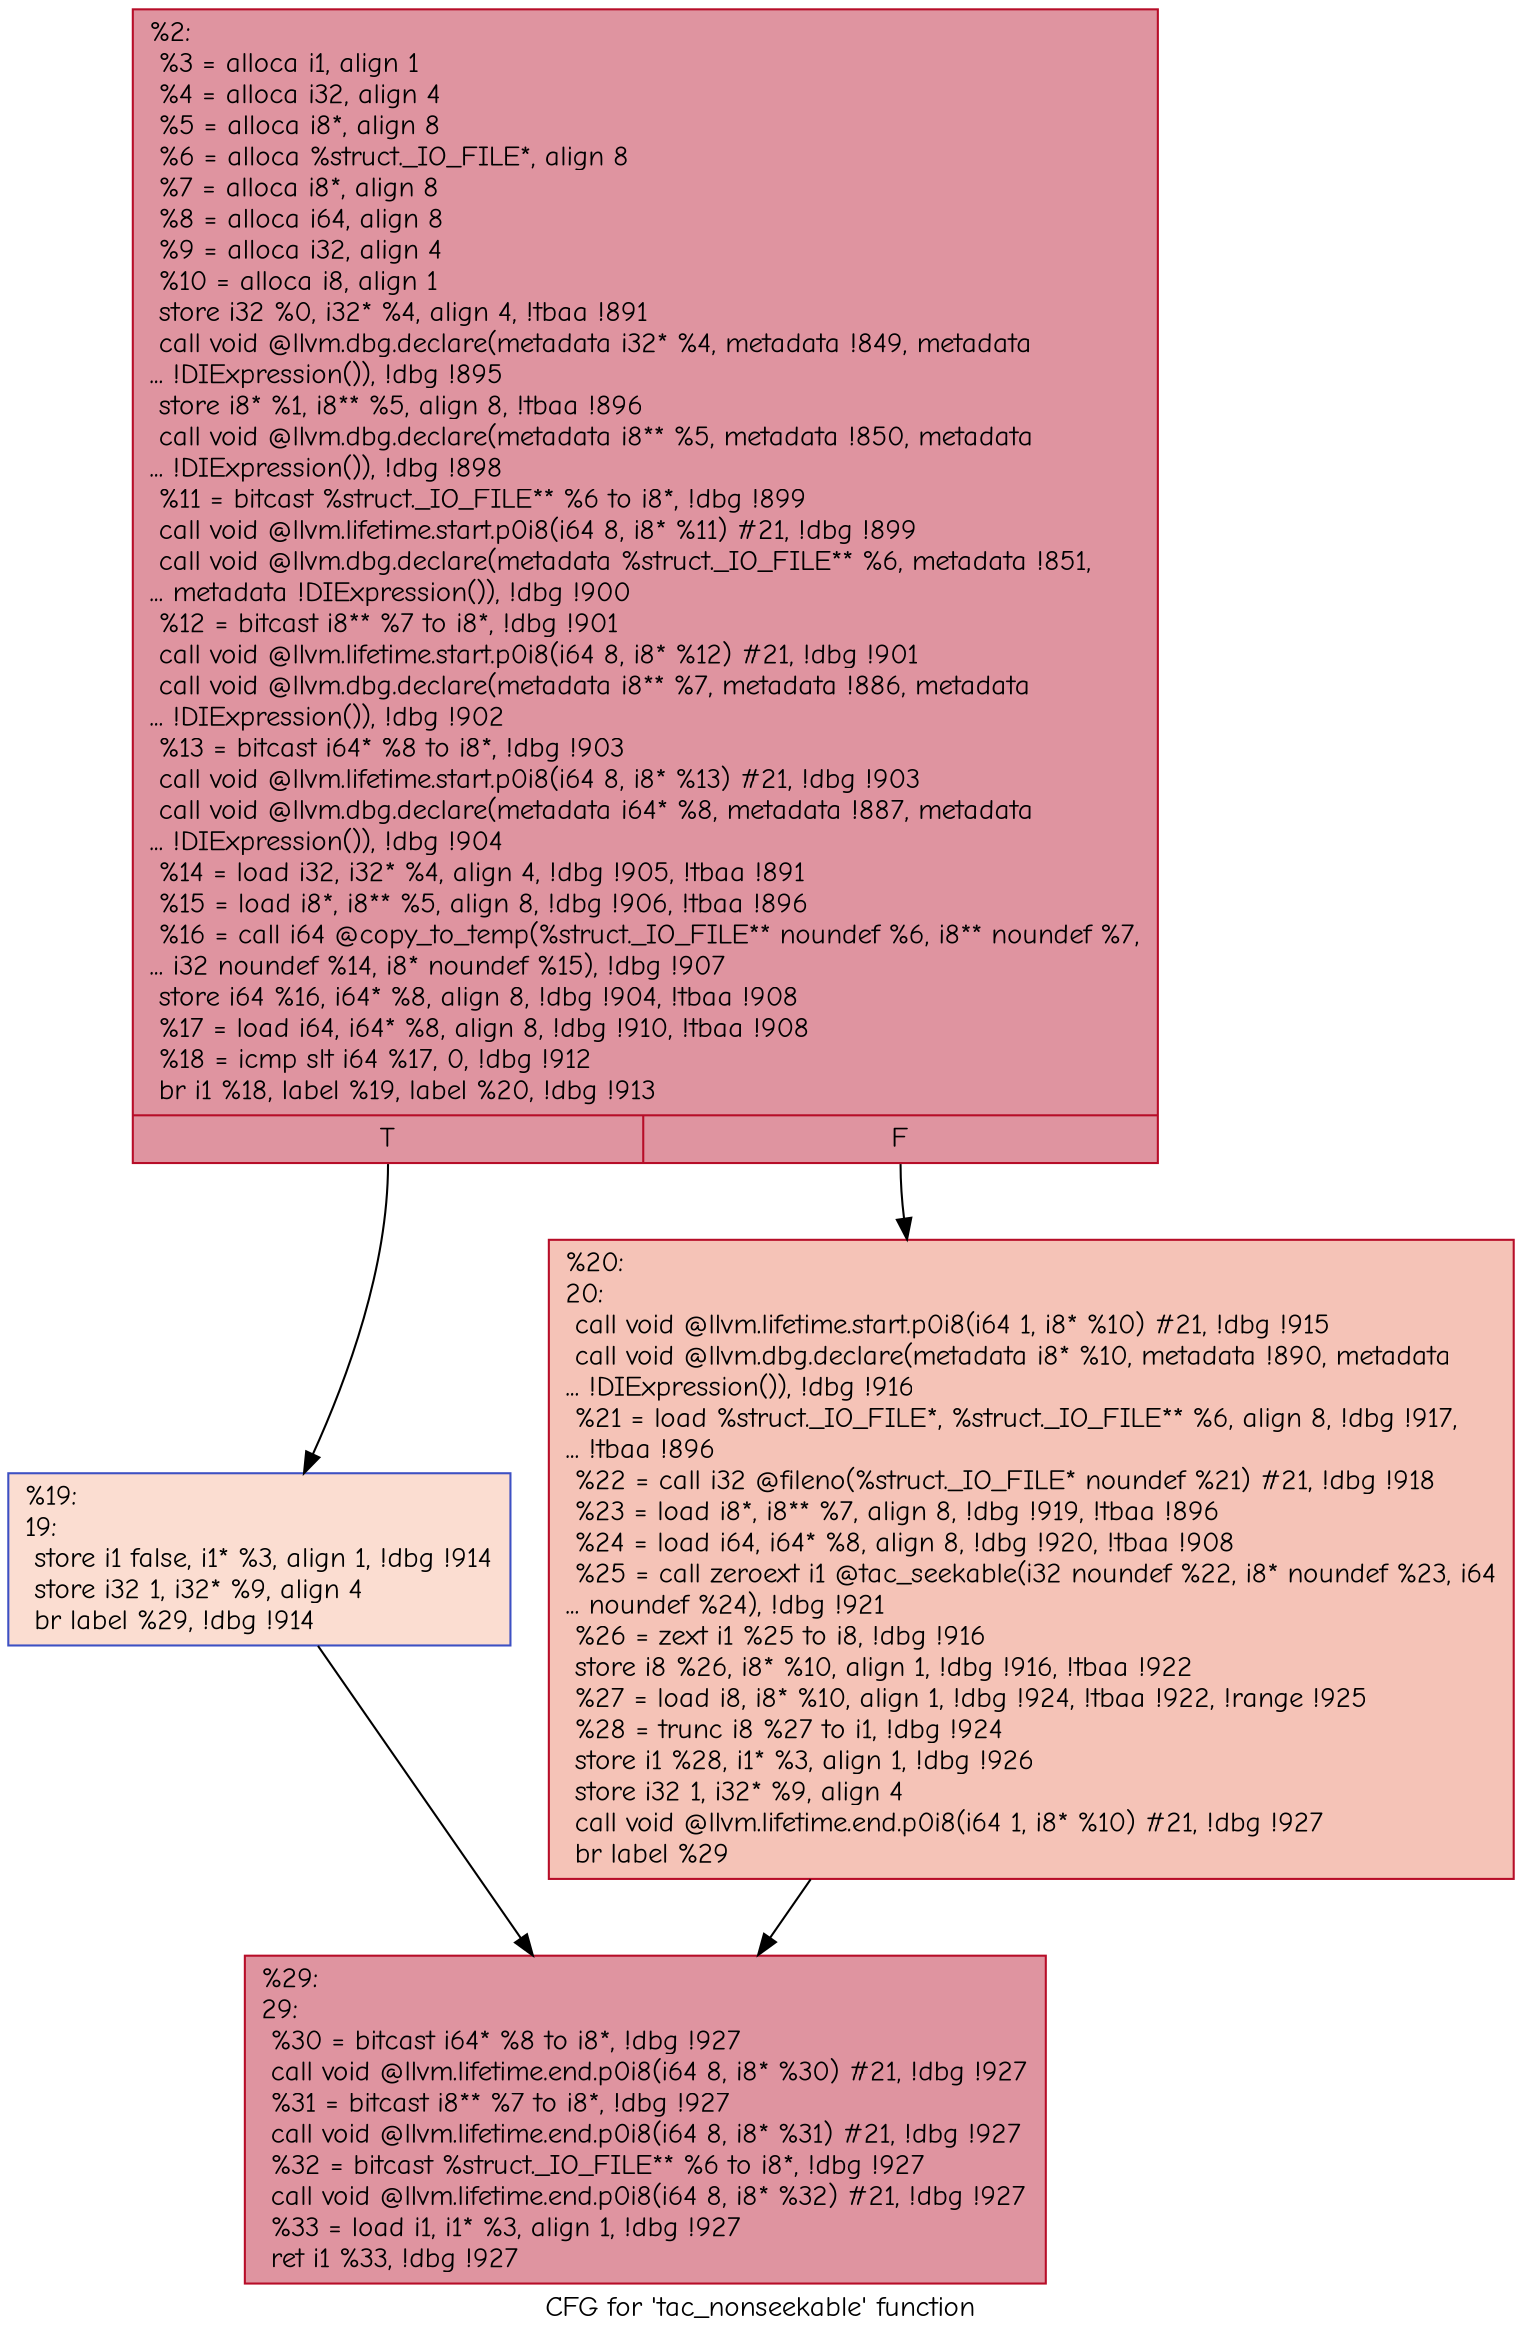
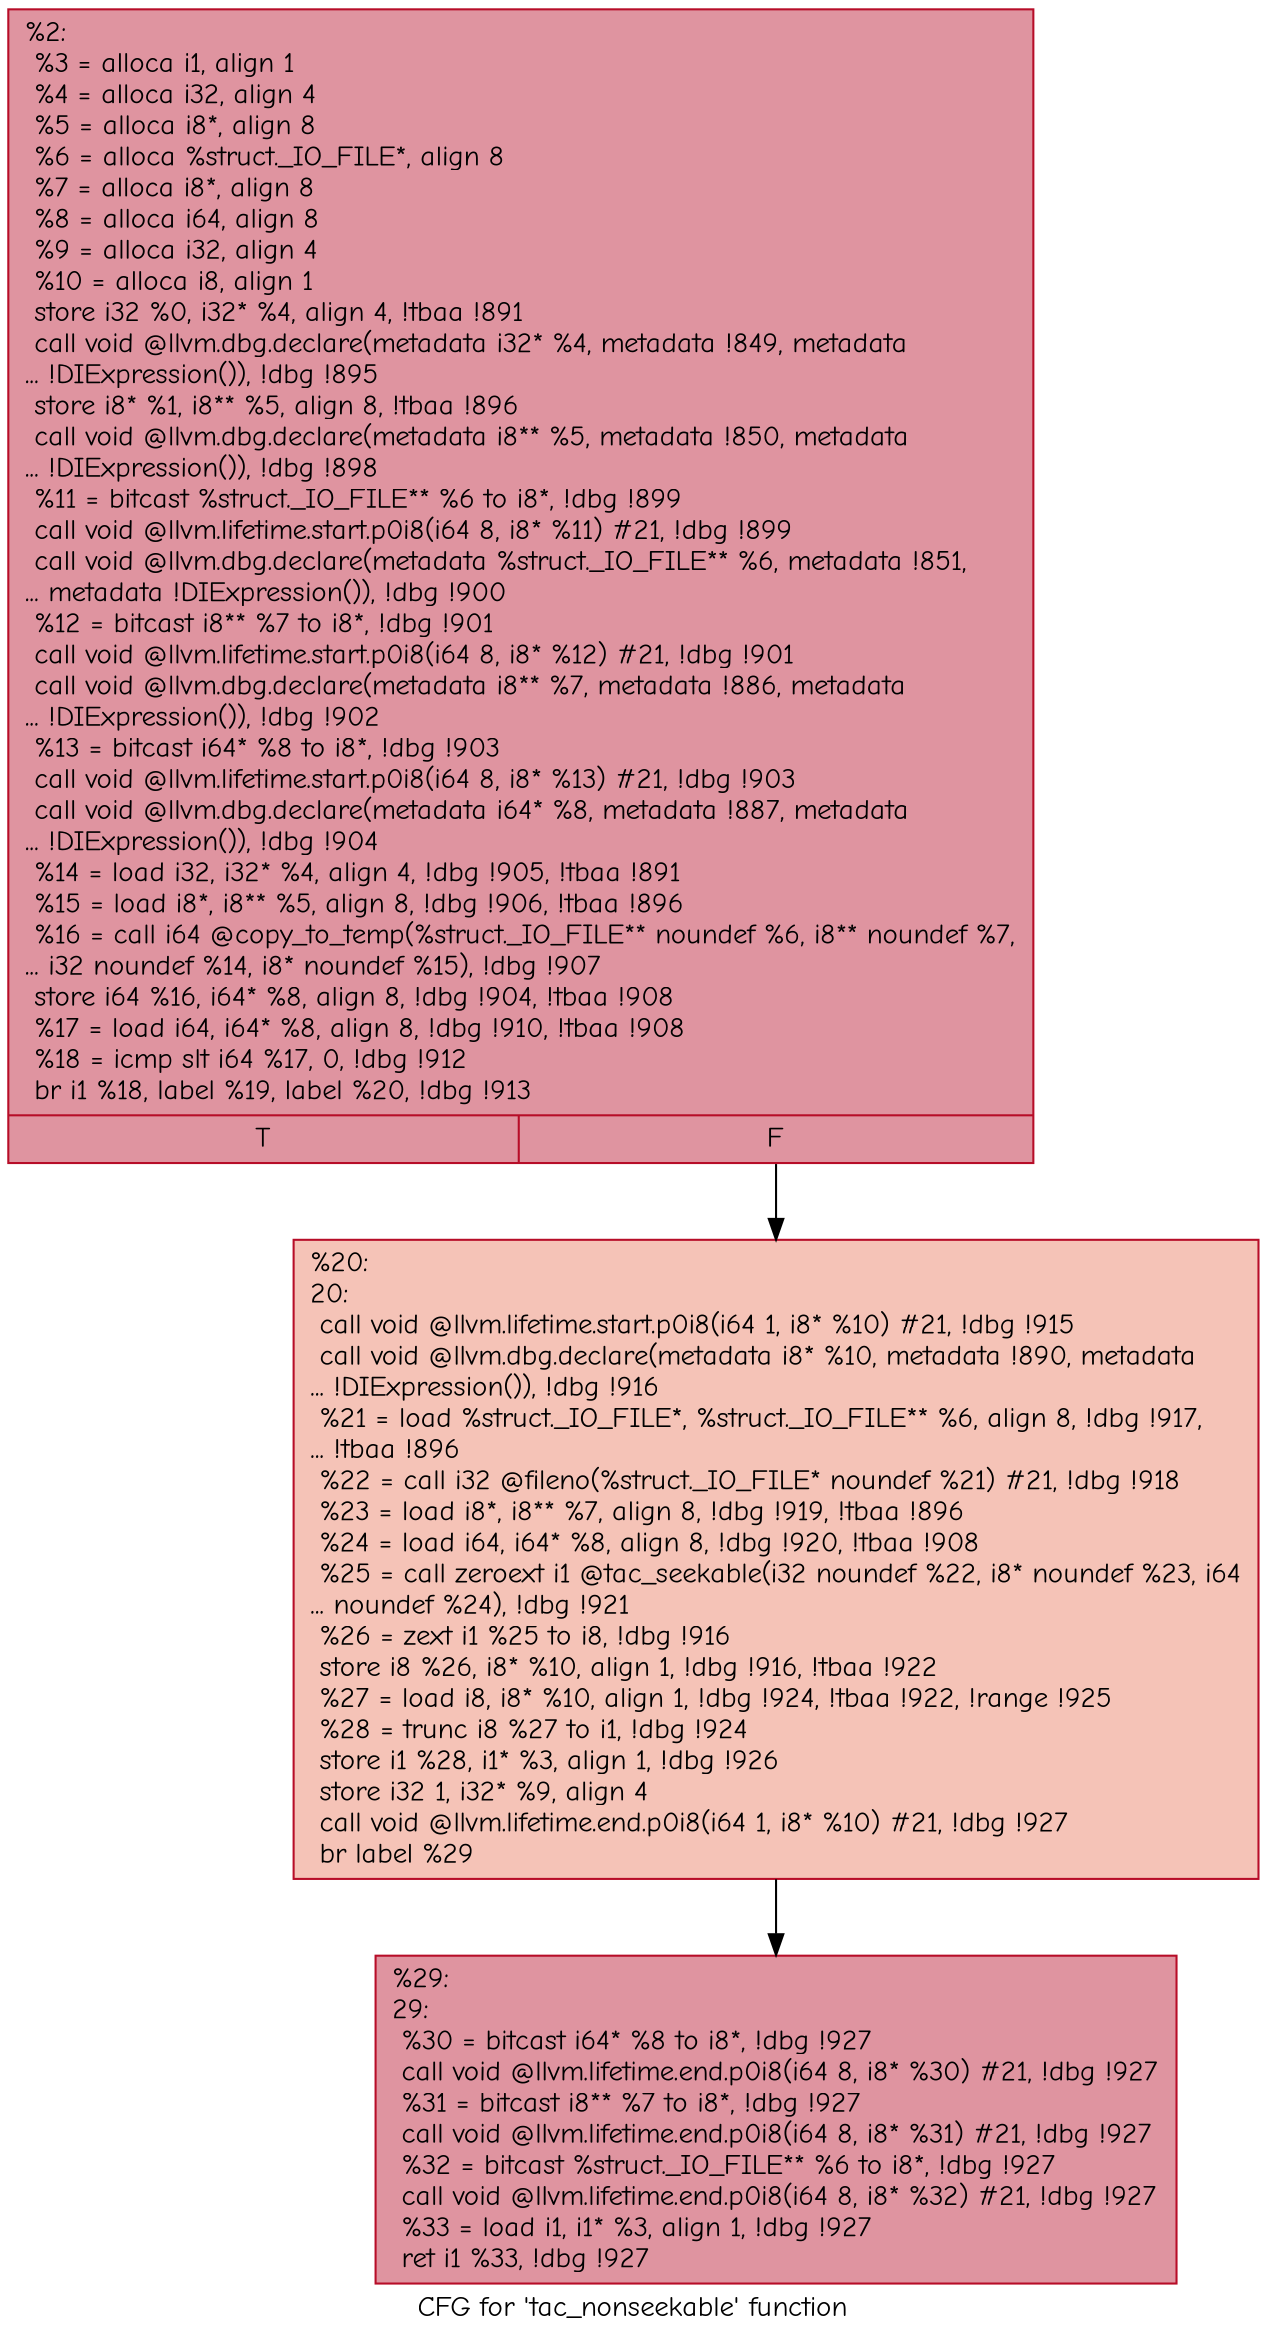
  digraph {
    label="CFG for 'tac_nonseekable' function"
    fontname="Comic Neue"
    node [color="#b70d28ff" fillcolor="#b70d2870" shape=record style=filled fontname="Comic Neue"]
    edge [fontname="Comic Neue"]
    n1 [label="{%2:\l  %3 = alloca i1, align 1\l  %4 = alloca i32, align 4\l  %5 = alloca i8*, align 8\l  %6 = alloca %struct._IO_FILE*, align 8\l  %7 = alloca i8*, align 8\l  %8 = alloca i64, align 8\l  %9 = alloca i32, align 4\l  %10 = alloca i8, align 1\l  store i32 %0, i32* %4, align 4, !tbaa !891\l  call void @llvm.dbg.declare(metadata i32* %4, metadata !849, metadata\l... !DIExpression()), !dbg !895\l  store i8* %1, i8** %5, align 8, !tbaa !896\l  call void @llvm.dbg.declare(metadata i8** %5, metadata !850, metadata\l... !DIExpression()), !dbg !898\l  %11 = bitcast %struct._IO_FILE** %6 to i8*, !dbg !899\l  call void @llvm.lifetime.start.p0i8(i64 8, i8* %11) #21, !dbg !899\l  call void @llvm.dbg.declare(metadata %struct._IO_FILE** %6, metadata !851,\l... metadata !DIExpression()), !dbg !900\l  %12 = bitcast i8** %7 to i8*, !dbg !901\l  call void @llvm.lifetime.start.p0i8(i64 8, i8* %12) #21, !dbg !901\l  call void @llvm.dbg.declare(metadata i8** %7, metadata !886, metadata\l... !DIExpression()), !dbg !902\l  %13 = bitcast i64* %8 to i8*, !dbg !903\l  call void @llvm.lifetime.start.p0i8(i64 8, i8* %13) #21, !dbg !903\l  call void @llvm.dbg.declare(metadata i64* %8, metadata !887, metadata\l... !DIExpression()), !dbg !904\l  %14 = load i32, i32* %4, align 4, !dbg !905, !tbaa !891\l  %15 = load i8*, i8** %5, align 8, !dbg !906, !tbaa !896\l  %16 = call i64 @copy_to_temp(%struct._IO_FILE** noundef %6, i8** noundef %7,\l... i32 noundef %14, i8* noundef %15), !dbg !907\l  store i64 %16, i64* %8, align 8, !dbg !904, !tbaa !908\l  %17 = load i64, i64* %8, align 8, !dbg !910, !tbaa !908\l  %18 = icmp slt i64 %17, 0, !dbg !912\l  br i1 %18, label %19, label %20, !dbg !913\l|{<s0>T|<s1>F}}"]
-   n2 [color="#3d50c3ff" fillcolor="#f7b39670" label="{%19:\l19:                                               \l  store i1 false, i1* %3, align 1, !dbg !914\l  store i32 1, i32* %9, align 4\l  br label %29, !dbg !914\l}"]
    n3 [fillcolor="#e8765c70" label="{%20:\l20:                                               \l  call void @llvm.lifetime.start.p0i8(i64 1, i8* %10) #21, !dbg !915\l  call void @llvm.dbg.declare(metadata i8* %10, metadata !890, metadata\l... !DIExpression()), !dbg !916\l  %21 = load %struct._IO_FILE*, %struct._IO_FILE** %6, align 8, !dbg !917,\l... !tbaa !896\l  %22 = call i32 @fileno(%struct._IO_FILE* noundef %21) #21, !dbg !918\l  %23 = load i8*, i8** %7, align 8, !dbg !919, !tbaa !896\l  %24 = load i64, i64* %8, align 8, !dbg !920, !tbaa !908\l  %25 = call zeroext i1 @tac_seekable(i32 noundef %22, i8* noundef %23, i64\l... noundef %24), !dbg !921\l  %26 = zext i1 %25 to i8, !dbg !916\l  store i8 %26, i8* %10, align 1, !dbg !916, !tbaa !922\l  %27 = load i8, i8* %10, align 1, !dbg !924, !tbaa !922, !range !925\l  %28 = trunc i8 %27 to i1, !dbg !924\l  store i1 %28, i1* %3, align 1, !dbg !926\l  store i32 1, i32* %9, align 4\l  call void @llvm.lifetime.end.p0i8(i64 1, i8* %10) #21, !dbg !927\l  br label %29\l}"]
    n4 [label="{%29:\l29:                                               \l  %30 = bitcast i64* %8 to i8*, !dbg !927\l  call void @llvm.lifetime.end.p0i8(i64 8, i8* %30) #21, !dbg !927\l  %31 = bitcast i8** %7 to i8*, !dbg !927\l  call void @llvm.lifetime.end.p0i8(i64 8, i8* %31) #21, !dbg !927\l  %32 = bitcast %struct._IO_FILE** %6 to i8*, !dbg !927\l  call void @llvm.lifetime.end.p0i8(i64 8, i8* %32) #21, !dbg !927\l  %33 = load i1, i1* %3, align 1, !dbg !927\l  ret i1 %33, !dbg !927\l}"]
-   n1 -> n2 [tailport=s0]
    n1 -> n3 [tailport=s1]
-   n2 -> n4
    n3 -> n4
  }
